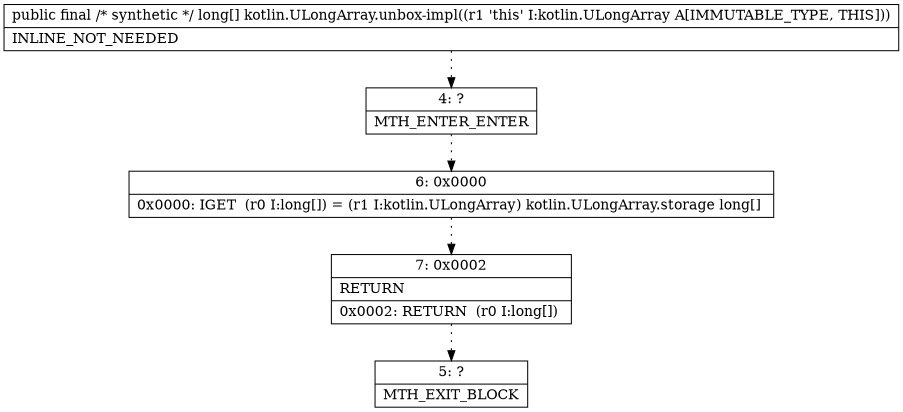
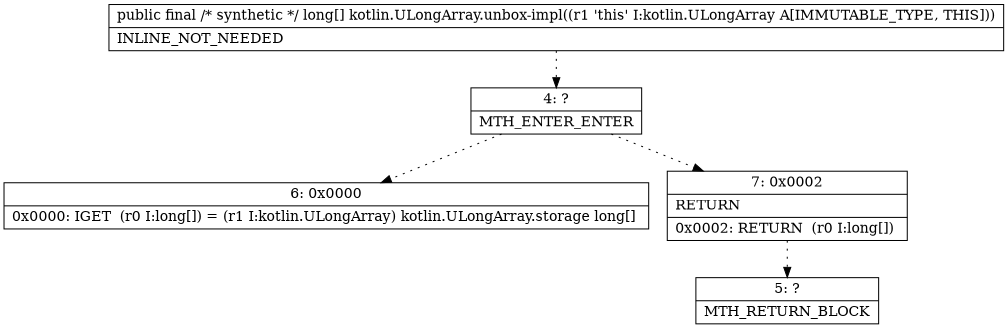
  digraph {
    node [shape=record]
    edge [style=dotted]
    n1 [label="{4\:\ ?|MTH_ENTER_ENTER\l}"]
    n2 [label="{6\:\ 0x0000|0x0000: IGET  (r0 I:long[]) = (r1 I:kotlin.ULongArray) kotlin.ULongArray.storage long[] \l}"]
    n3 [label="{7\:\ 0x0002|RETURN\l|0x0002: RETURN  (r0 I:long[]) \l}"]
-   n4 [label="{5\:\ ?|MTH_EXIT_BLOCK\l}"]
+   n4 [label="{5\:\ ?|MTH_RETURN_BLOCK\l}"]
    n5 [label="{public final \/* synthetic *\/ long[] kotlin.ULongArray.unbox\-impl((r1 'this' I:kotlin.ULongArray A[IMMUTABLE_TYPE, THIS]))  | INLINE_NOT_NEEDED\l}"]
    n1 -> n2
-   n2 -> n3
+   n1 -> n3
    n3 -> n4
    n5 -> n1
  }
